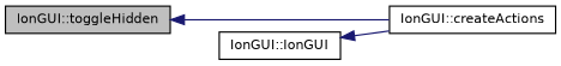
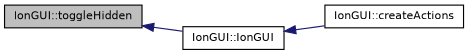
  digraph {
    rankdir=LR
    node [color=black fillcolor=white fontname=Helvetica fontsize=10 shape=record style=filled]
    edge [color=midnightblue dir=back fontname=Helvetica fontsize=10 labelfontname=Helvetica labelfontsize=10 style=solid]
    n1 [fillcolor=grey75 fontcolor=black height=0.2 label="IonGUI::toggleHidden" width=0.4]
    n2 [height=0.2 label="IonGUI::createActions" width=0.4]
    n3 [height=0.2 label="IonGUI::IonGUI" width=0.4]
-   n1 -> n2
+   n1 -> n3
    n3 -> n2
  }
